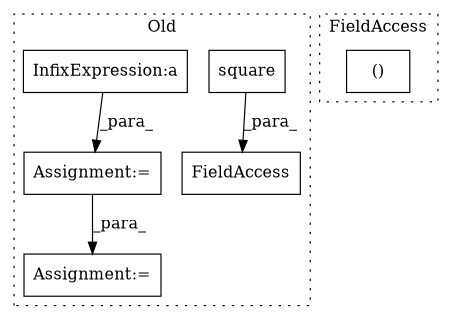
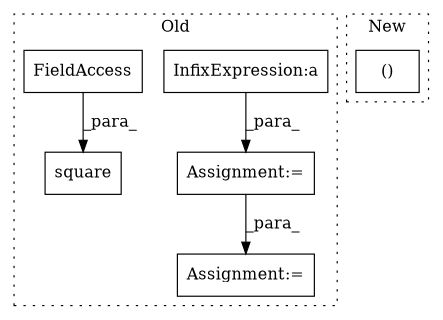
  digraph {
    node [a=7 shape=box]
    n1 [a=32 l="7,1" label=square s="6280,6301"]
    n2 [l=1 label="Assignment:=" s=6262]
    n3 [a=27 l=3 label="InfixExpression:a" s=6271]
    n4 [a=22 l=14 label=FieldAccess s=6287]
    n5 [l=2 label="Assignment:=" s=6481]
    n6 [a=106 l=79 label="()" s=6317]
    subgraph cluster_1 {
      label=Old
      style=dotted
      n1
      n2
      n3
      n4
      n5
    }
    subgraph cluster_2 {
-     label=FieldAccess
+     label=New
      style=dotted
      n6
    }
    n2 -> n5 [label=_para_]
    n3 -> n2 [label=_para_]
-   n1 -> n4 [label=_para_]
+   n4 -> n1 [label=_para_]
  }
